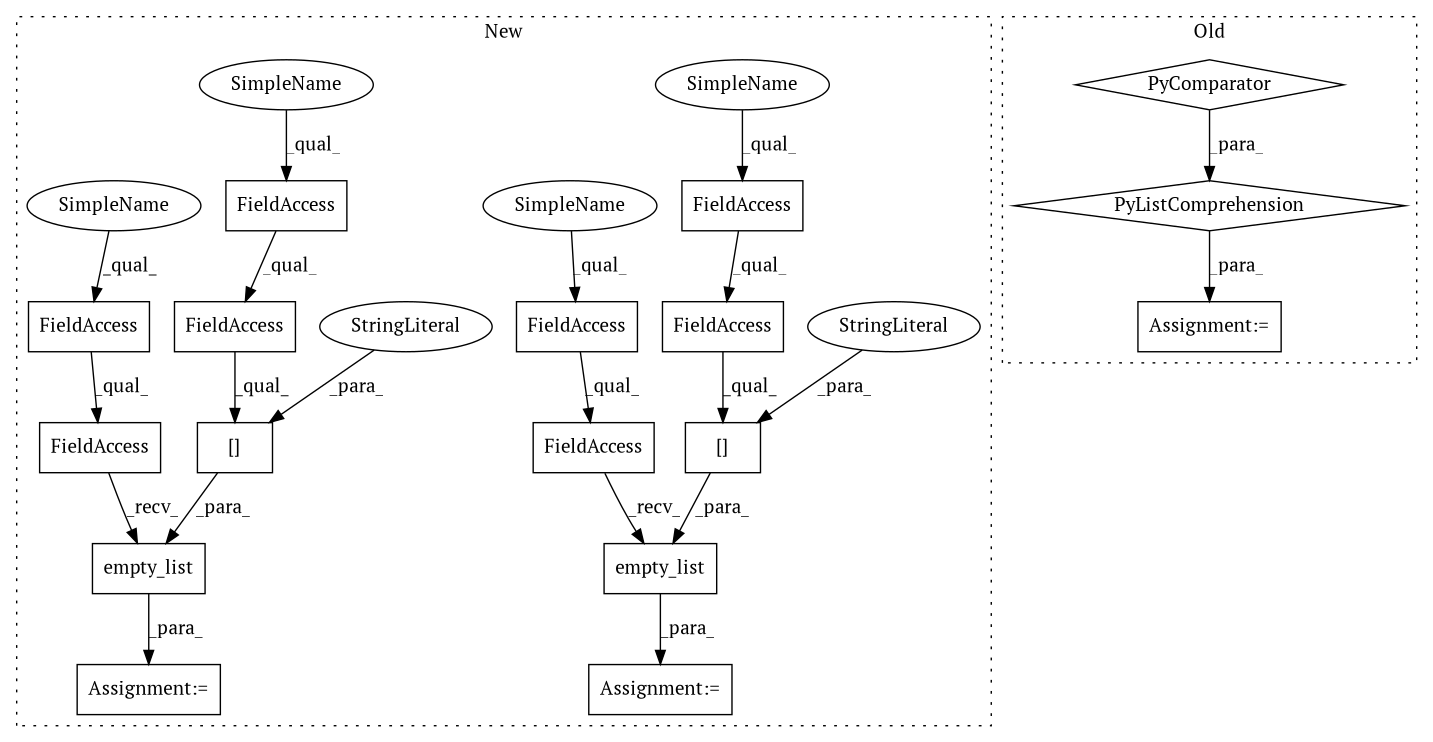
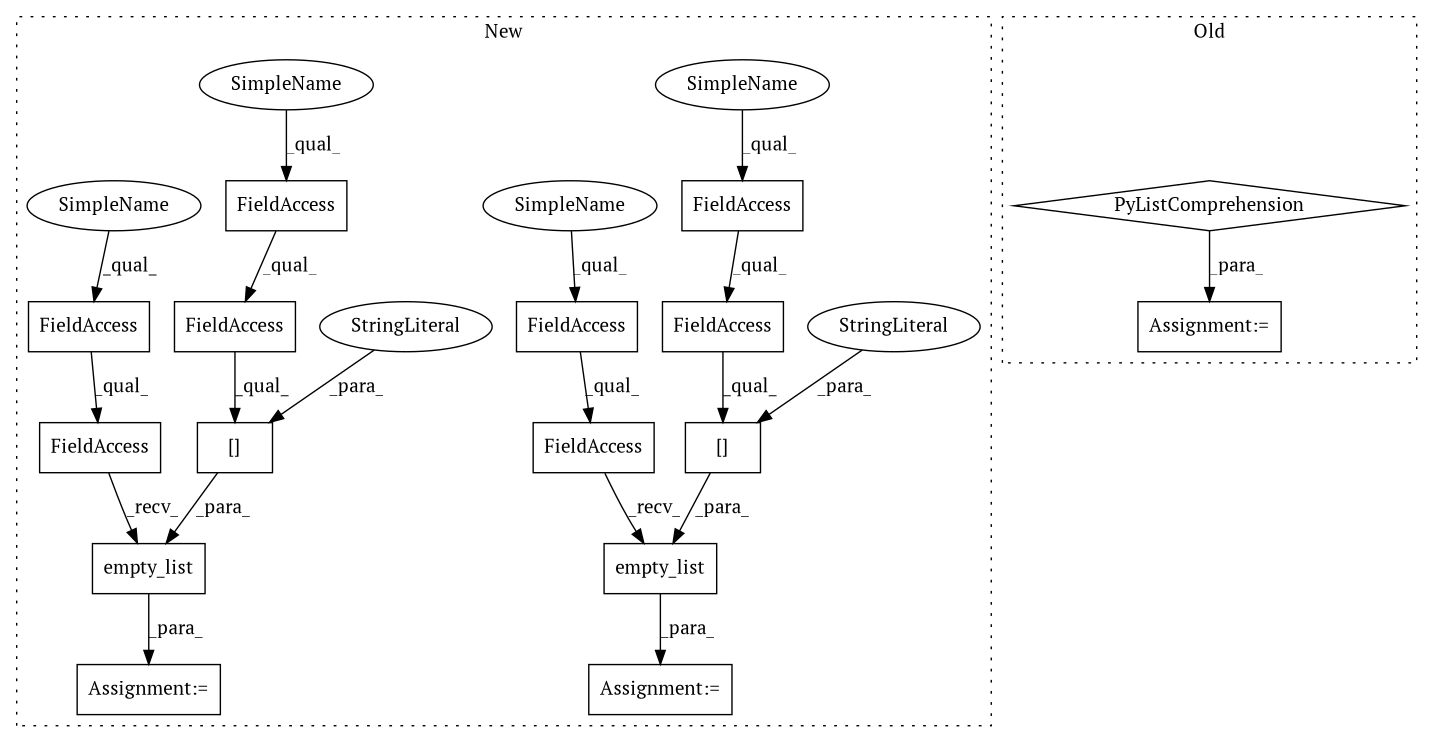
  digraph {
    fontname="PT Serif"
    node [a=22 l=11 s=17425 shape=box fontname="PT Serif"]
    edge [fontname="PT Serif"]
    n1 [a=32 l="11,1" label=empty_list s="17442,17489"]
    n2 [a=2 l="18,1" label="[]" s="17453,17488"]
    n3 [l=16 label=FieldAccess]
    n4 [label=FieldAccess]
    n5 [a=45 l=17 label=StringLiteral s=17471 shape=ellipse]
    n6 [label=FieldAccess s=17537]
    n7 [l=17 label=FieldAccess s=17453]
    n8 [l=17 label=FieldAccess s=17537]
    n9 [a=2 l="18,1" label="[]" s="17537,17572"]
    n10 [a=32 l="11,1" label=empty_list s="17526,17573"]
    n11 [l=16 label=FieldAccess s=17509]
    n12 [label=FieldAccess s=17453]
    n13 [label=FieldAccess s=17509]
    n14 [a=7 l=1 label="Assignment:=" s=17508]
    n15 [a=7 l=1 label="Assignment:=" s=17424]
    n16 [a=45 l=17 label=StringLiteral s=17555 shape=ellipse]
    n17 [a=42 l=5 label=SimpleName s=17509 shape=ellipse]
    n18 [a=42 l=5 label=SimpleName s=17453 shape=ellipse]
    n19 [a=42 l=5 label=SimpleName shape=ellipse]
    n20 [a=42 l=5 label=SimpleName s=17537 shape=ellipse]
-   n21 [a=113 l=34 label=PyComparator s=17176 shape=diamond]
    n22 [a=7 l=1 label="Assignment:=" s=17042]
    n23 [a=109 l=132 label=PyListComprehension s=17086 shape=diamond]
    subgraph cluster_1 {
      label=New
      style=dotted
      n1
      n2
      n3
      n4
      n5
      n6
      n7
      n8
      n9
      n10
      n11
      n12
      n13
      n14
      n15
      n16
      n17
      n18
      n19
      n20
    }
    subgraph cluster_2 {
      label=Old
      style=dotted
-     n21
      n22
      n23
    }
    n1 -> n15 [label=_para_]
    n2 -> n1 [label=_para_]
    n3 -> n1 [label=_recv_]
    n4 -> n3 [label=_qual_]
    n5 -> n2 [label=_para_]
    n6 -> n8 [label=_qual_]
    n7 -> n2 [label=_qual_]
    n8 -> n9 [label=_qual_]
    n9 -> n10 [label=_para_]
    n10 -> n14 [label=_para_]
    n11 -> n10 [label=_recv_]
    n12 -> n7 [label=_qual_]
    n13 -> n11 [label=_qual_]
    n16 -> n9 [label=_para_]
    n17 -> n13 [label=_qual_]
    n18 -> n12 [label=_qual_]
    n19 -> n4 [label=_qual_]
    n20 -> n6 [label=_qual_]
-   n21 -> n23 [label=_para_]
    n23 -> n22 [label=_para_]
  }
